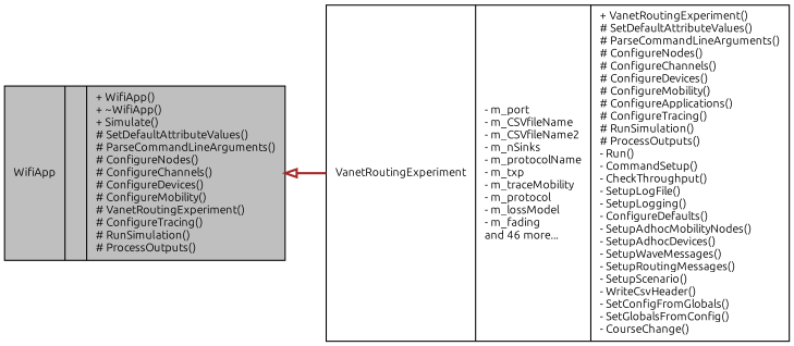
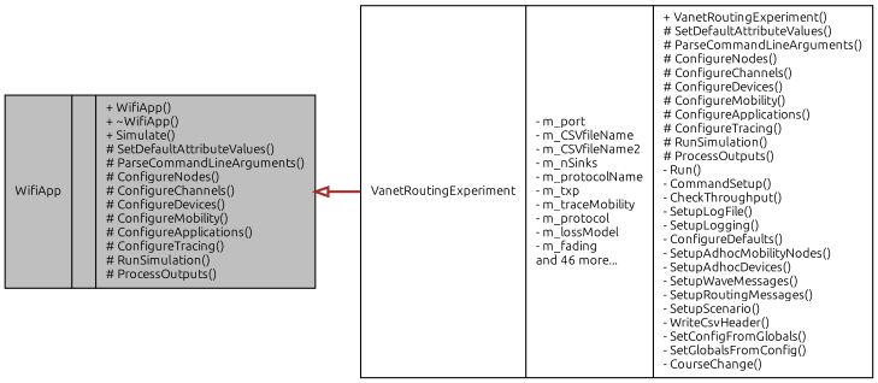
  digraph {
    rankdir=LR
    fontname=Ubuntu
    node [color=black fontname=Ubuntu fontsize=10 shape=record style=filled]
-   n1 [fillcolor=grey75 fontcolor=black height=0.2 label="{WifiApp\n||+ WifiApp()\l+ ~WifiApp()\l+ Simulate()\l# SetDefaultAttributeValues()\l# ParseCommandLineArguments()\l# ConfigureNodes()\l# ConfigureChannels()\l# ConfigureDevices()\l# ConfigureMobility()\l# VanetRoutingExperiment()\l# ConfigureTracing()\l# RunSimulation()\l# ProcessOutputs()\l}" width=0.4]
+   n1 [fillcolor=grey75 fontcolor=black height=0.2 label="{WifiApp\n||+ WifiApp()\l+ ~WifiApp()\l+ Simulate()\l# SetDefaultAttributeValues()\l# ParseCommandLineArguments()\l# ConfigureNodes()\l# ConfigureChannels()\l# ConfigureDevices()\l# ConfigureMobility()\l# ConfigureApplications()\l# ConfigureTracing()\l# RunSimulation()\l# ProcessOutputs()\l}" width=0.4]
    n2 [fillcolor=white height=0.2 label="{VanetRoutingExperiment\n|- m_port\l- m_CSVfileName\l- m_CSVfileName2\l- m_nSinks\l- m_protocolName\l- m_txp\l- m_traceMobility\l- m_protocol\l- m_lossModel\l- m_fading\land 46 more...\l|+ VanetRoutingExperiment()\l# SetDefaultAttributeValues()\l# ParseCommandLineArguments()\l# ConfigureNodes()\l# ConfigureChannels()\l# ConfigureDevices()\l# ConfigureMobility()\l# ConfigureApplications()\l# ConfigureTracing()\l# RunSimulation()\l# ProcessOutputs()\l- Run()\l- CommandSetup()\l- CheckThroughput()\l- SetupLogFile()\l- SetupLogging()\l- ConfigureDefaults()\l- SetupAdhocMobilityNodes()\l- SetupAdhocDevices()\l- SetupWaveMessages()\l- SetupRoutingMessages()\l- SetupScenario()\l- WriteCsvHeader()\l- SetConfigFromGlobals()\l- SetGlobalsFromConfig()\l- CourseChange()\l}" width=0.4]
    n1 -> n2 [arrowtail=onormal color=brown dir=back fontname=Ubuntu fontsize=10 labelfontname=Helvetica labelfontsize=10 style=bold]
  }
